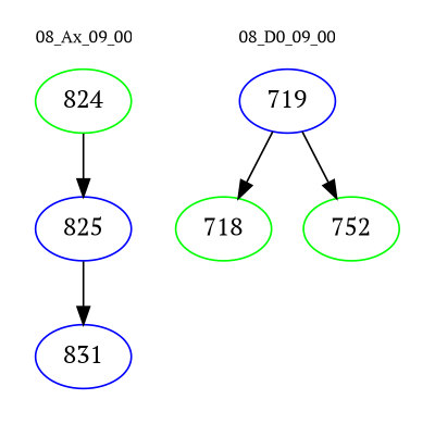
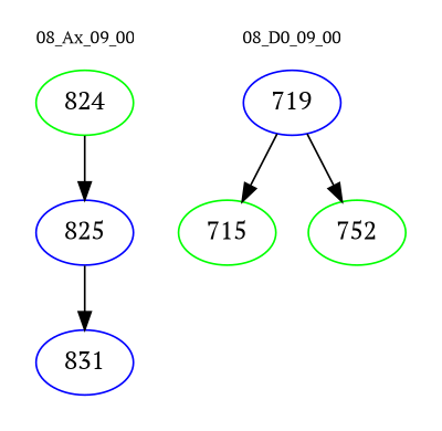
  digraph {
    fontname="PT Serif"
    node [color=blue fontname="PT Serif"]
    edge [color=black fontname="PT Serif"]
    n1 [label=825]
    n2 [color=green label=824]
    n3 [label=831]
    n4 [label=719]
-   n5 [color=green label=718]
+   n5 [color=green label=715]
    n6 [color=green label=752]
    subgraph cluster_1 {
      color=white
      fontsize=10
      label="08_Ax_09_00"
      n1
      n2
      n3
    }
    subgraph cluster_2 {
      color=white
      fontsize=10
      label="08_D0_09_00"
      n4
      n5
      n6
    }
    n1 -> n3
    n2 -> n1
    n4 -> n5
    n4 -> n6
  }
